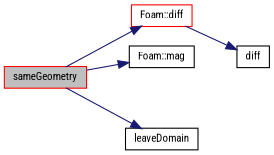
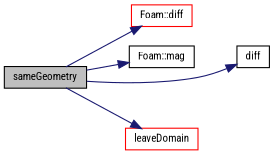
  digraph {
    fontname="Roboto Condensed"
    rankdir=LR
    node [color=black fontname="Roboto Condensed" fontsize=10 shape=record]
    edge [color=midnightblue fontname="Roboto Condensed" fontsize=10 labelfontname=Helvetica labelfontsize=10 style=solid]
-   n1 [color=red fillcolor=grey75 fontcolor=black height=0.2 label=sameGeometry style=filled width=0.4]
+   n1 [fillcolor=grey75 fontcolor=black height=0.2 label=sameGeometry style=filled width=0.4]
    n2 [color=red height=0.2 label="Foam::diff" width=0.4]
    n3 [height=0.2 label="Foam::mag" width=0.4]
    n4 [height=0.2 label=diff width=0.4]
-   n5 [height=0.2 label=leaveDomain width=0.4]
+   n5 [color=red height=0.2 label=leaveDomain width=0.4]
    n1 -> n2
    n1 -> n3
-   n2 -> n4
+   n1 -> n4
    n1 -> n5
  }
